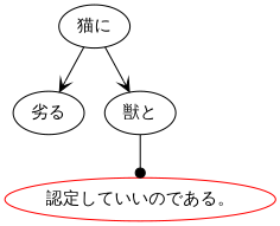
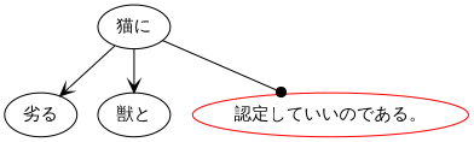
  digraph {
    node [color=black]
    edge [arrowhead=vee]
    n1 [label="猫に"]
    n2 [label="劣る"]
    n3 [label="獣と"]
    n4 [color=red label="認定していいのである。"]
    n1 -> n2
    n1 -> n3
-   n3 -> n4 [arrowhead=dot]
+   n1 -> n4 [arrowhead=dot]
  }
